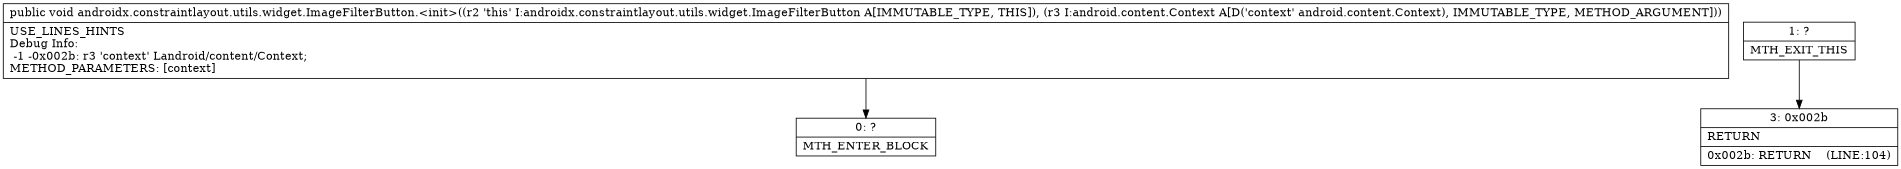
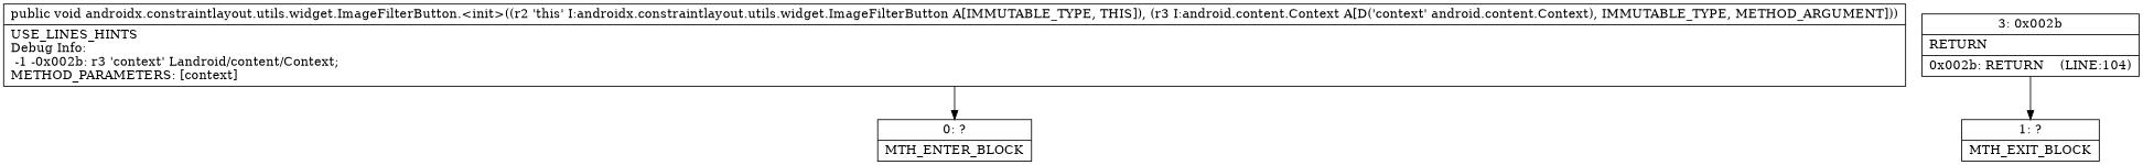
  digraph {
    node [shape=record]
    n1 [label="{0\:\ ?|MTH_ENTER_BLOCK\l}"]
    n2 [label="{3\:\ 0x002b|RETURN\l|0x002b: RETURN    (LINE:104)\l}"]
-   n3 [label="{1\:\ ?|MTH_EXIT_THIS\l}"]
+   n3 [label="{1\:\ ?|MTH_EXIT_BLOCK\l}"]
    n4 [label="{public void androidx.constraintlayout.utils.widget.ImageFilterButton.\<init\>((r2 'this' I:androidx.constraintlayout.utils.widget.ImageFilterButton A[IMMUTABLE_TYPE, THIS]), (r3 I:android.content.Context A[D('context' android.content.Context), IMMUTABLE_TYPE, METHOD_ARGUMENT]))  | USE_LINES_HINTS\lDebug Info:\l  \-1 \-0x002b: r3 'context' Landroid\/content\/Context;\lMETHOD_PARAMETERS: [context]\l}"]
-   n3 -> n2
+   n2 -> n3
    n4 -> n1
  }
